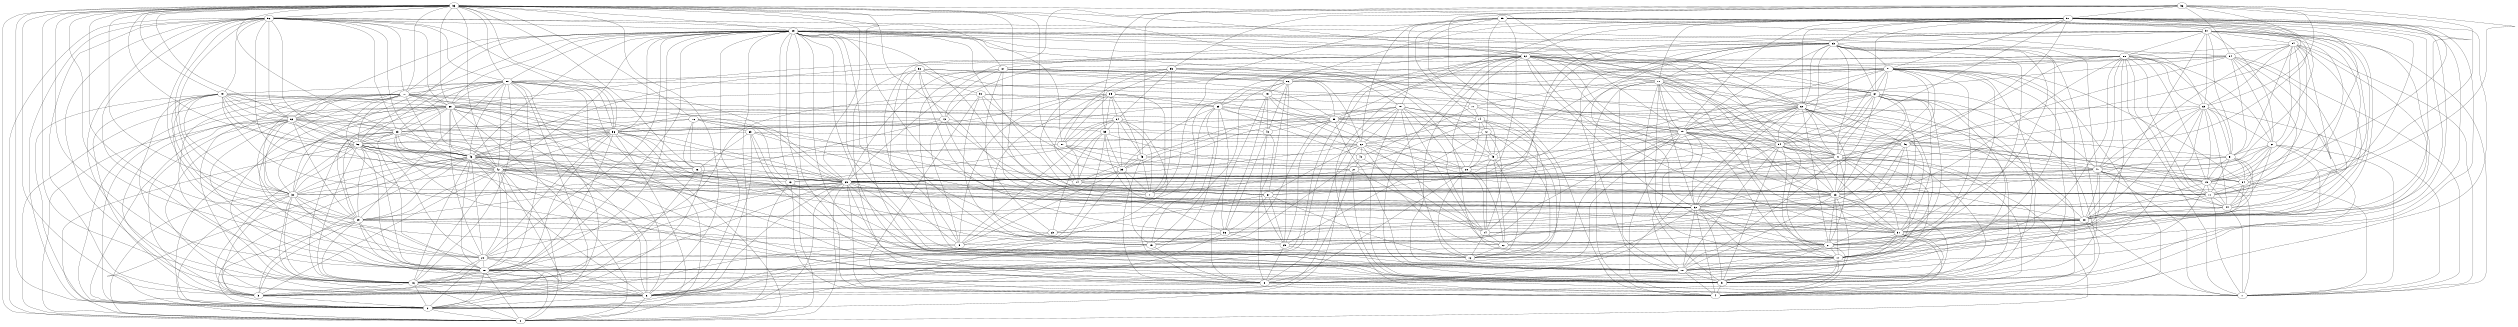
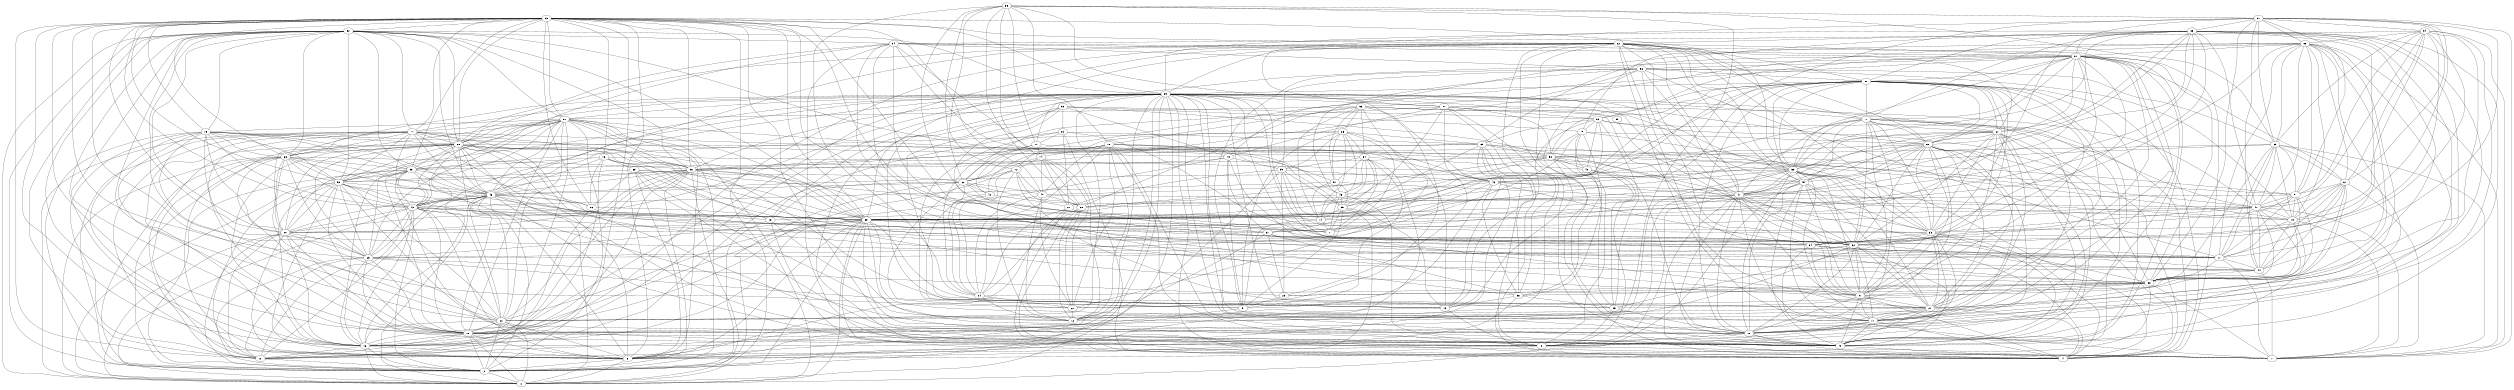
  digraph {
    rankdir=BT
    edge [arrowhead=both]
    0
    2
    6
    16
    18
    20
    30
    39
    42
    43
    52
    54
    56
    66
    68
    70
    80
    89
    92
    93
    3
    13
    29
    35
    53
    62
    79
    27
    38
    63
    15
    36
    59
    64
    65
    17
    82
    90
    88
    32
    55
    72
    21
    41
    60
    67
    71
    83
    91
    87
    84
    57
    76
    81
    73
    95
    8
    9
    26
    75
    78
    45
    58
    85
    74
    99
    51
    40
    44
    47
    61
    69
    94
    97
    86
    48
    98
    46
    37
    96
    31
    33
+   50
    28
    49
    1
    11
    19
    34
    10
    25
    77
    14
    23
    4
    5
    7
    12
    22
    24
    0 -> 2
    0 -> 6
    0 -> 16
    0 -> 18
    0 -> 20
    0 -> 30
    0 -> 39
    0 -> 42
    0 -> 43
    0 -> 52
    0 -> 54
    0 -> 56
    0 -> 66
    0 -> 68
    0 -> 70
    0 -> 80
    0 -> 89
    0 -> 92
    0 -> 93
    2 -> 6
    2 -> 16
    2 -> 18
    2 -> 20
    2 -> 30
    2 -> 39
    2 -> 42
    2 -> 43
    2 -> 56
    2 -> 66
    2 -> 68
    2 -> 70
    2 -> 80
    2 -> 89
    2 -> 92
    2 -> 93
    2 -> 3
    2 -> 13
    2 -> 29
    2 -> 35
    2 -> 53
    2 -> 62
    2 -> 79
    6 -> 16
    6 -> 18
    6 -> 20
    6 -> 30
    6 -> 39
    6 -> 42
    6 -> 43
    6 -> 52
    6 -> 66
    6 -> 68
    6 -> 70
    6 -> 80
    6 -> 89
    6 -> 92
    6 -> 93
    6 -> 27
    6 -> 38
    6 -> 63
    6 -> 15
    6 -> 36
    6 -> 59
    6 -> 64
    6 -> 65
    16 -> 18
    16 -> 20
    16 -> 30
    16 -> 39
    16 -> 42
    16 -> 43
    16 -> 52
    16 -> 56
    16 -> 68
    16 -> 70
    16 -> 80
    16 -> 89
    16 -> 92
    16 -> 93
    16 -> 29
    16 -> 53
    16 -> 79
    16 -> 17
    16 -> 82
    16 -> 90
    18 -> 20
    18 -> 30
    18 -> 39
    18 -> 42
    18 -> 43
    18 -> 52
    18 -> 56
    18 -> 66
    18 -> 70
    18 -> 80
    18 -> 89
    18 -> 92
    18 -> 93
    18 -> 29
    18 -> 53
    18 -> 79
    18 -> 82
    18 -> 88
    18 -> 32
    18 -> 55
    18 -> 72
    20 -> 30
    20 -> 39
    20 -> 42
    20 -> 43
    20 -> 52
    20 -> 56
    20 -> 66
    20 -> 68
+   20 -> 80
    20 -> 89
    20 -> 92
    20 -> 93
    20 -> 88
    20 -> 21
    30 -> 39
    30 -> 42
    30 -> 43
    30 -> 52
    30 -> 56
    30 -> 66
    30 -> 68
    30 -> 70
    30 -> 89
    30 -> 92
    30 -> 93
    30 -> 53
    30 -> 79
    30 -> 88
    39 -> 42
    39 -> 43
    39 -> 52
    39 -> 54
    39 -> 56
    39 -> 66
    39 -> 68
    39 -> 70
    39 -> 80
    39 -> 92
    39 -> 93
    39 -> 82
    39 -> 55
    39 -> 41
    39 -> 60
    39 -> 67
    39 -> 71
    39 -> 83
    39 -> 91
    39 -> 87
    42 -> 43
    42 -> 52
    42 -> 56
    42 -> 66
    42 -> 68
    42 -> 70
    42 -> 80
    42 -> 89
    42 -> 93
    42 -> 53
    42 -> 79
    42 -> 84
    42 -> 57
    43 -> 52
    43 -> 56
    43 -> 66
    43 -> 68
    43 -> 70
    43 -> 80
    43 -> 89
    43 -> 92
    43 -> 53
    43 -> 62
    43 -> 79
    43 -> 82
    43 -> 55
    43 -> 76
    52 -> 56
    52 -> 66
    52 -> 68
    52 -> 70
    52 -> 80
    52 -> 89
    52 -> 92
    52 -> 93
    52 -> 53
    52 -> 79
    52 -> 63
    54 -> 89
    54 -> 82
    54 -> 55
    54 -> 60
    54 -> 67
    54 -> 71
    54 -> 83
    54 -> 91
    54 -> 76
-   54 -> 81
+   96 -> 81
    56 -> 66
    56 -> 68
    56 -> 70
    56 -> 80
    56 -> 89
    56 -> 92
    56 -> 93
    56 -> 65
    56 -> 88
    56 -> 81
    56 -> 73
    66 -> 68
    66 -> 70
    66 -> 80
    66 -> 89
    66 -> 92
    66 -> 93
    66 -> 79
    68 -> 70
    68 -> 80
    68 -> 89
    68 -> 92
    68 -> 93
    68 -> 79
    68 -> 82
    68 -> 84
    70 -> 80
    70 -> 89
    70 -> 92
    70 -> 93
    80 -> 89
    80 -> 92
    80 -> 93
    80 -> 95
    89 -> 92
    89 -> 93
    89 -> 91
    92 -> 93
    3 -> 16
    3 -> 18
    3 -> 30
    3 -> 42
    3 -> 43
    3 -> 52
    3 -> 66
    3 -> 68
    3 -> 80
    3 -> 92
    3 -> 93
    3 -> 29
    3 -> 79
    3 -> 76
    3 -> 8
    3 -> 9
    3 -> 26
    13 -> 52
    13 -> 89
    13 -> 62
    13 -> 64
    13 -> 76
    13 -> 26
    29 -> 30
    29 -> 42
    29 -> 43
    29 -> 52
    29 -> 66
    29 -> 68
    29 -> 80
    29 -> 92
    29 -> 93
    29 -> 53
    29 -> 32
    29 -> 73
    29 -> 75
    35 -> 59
    35 -> 64
    35 -> 65
    35 -> 57
    35 -> 78
    35 -> 45
    35 -> 58
    53 -> 66
    53 -> 68
    53 -> 80
    53 -> 92
    53 -> 93
    53 -> 79
    53 -> 76
    53 -> 58
    53 -> 85
    62 -> 63
    62 -> 72
    62 -> 87
    62 -> 78
    62 -> 85
    62 -> 74
    62 -> 99
    79 -> 80
    79 -> 92
    79 -> 93
    27 -> 59
    27 -> 90
    27 -> 74
    27 -> 51
    27 -> 40
    38 -> 56
    38 -> 65
    38 -> 81
    38 -> 73
    38 -> 95
    38 -> 51
    38 -> 44
    38 -> 47
    38 -> 61
    38 -> 69
    38 -> 94
    38 -> 97
    38 -> 86
    63 -> 76
    15 -> 56
    15 -> 35
    15 -> 36
    15 -> 65
    15 -> 90
    15 -> 58
    15 -> 85
    15 -> 40
    15 -> 86
    36 -> 38
    36 -> 65
    36 -> 87
    36 -> 75
    36 -> 48
    36 -> 98
    36 -> 46
    36 -> 37
    59 -> 64
    59 -> 73
    59 -> 85
    59 -> 96
    64 -> 70
    64 -> 95
    64 -> 85
    65 -> 90
    65 -> 81
    65 -> 85
    65 -> 86
    17 -> 39
    17 -> 54
    17 -> 89
    17 -> 82
    17 -> 32
    17 -> 55
    17 -> 21
    17 -> 41
    17 -> 60
    17 -> 71
    17 -> 83
    17 -> 91
    17 -> 81
    17 -> 94
    17 -> 31
    17 -> 33
    82 -> 89
    82 -> 93
    82 -> 83
    82 -> 91
    90 -> 98
    88 -> 94
    88 -> 97
    32 -> 39
    32 -> 43
    32 -> 54
    32 -> 68
    32 -> 89
    32 -> 93
    32 -> 55
    32 -> 41
    32 -> 60
    32 -> 67
    32 -> 71
    32 -> 83
    32 -> 91
    32 -> 81
    32 -> 33
+   32 -> 50
    55 -> 68
    55 -> 89
    55 -> 93
    55 -> 82
    55 -> 60
    55 -> 67
    55 -> 71
    55 -> 83
    55 -> 91
    55 -> 81
    72 -> 78
    72 -> 74
    72 -> 99
    21 -> 39
    21 -> 54
    21 -> 89
    21 -> 82
    21 -> 32
    21 -> 55
    21 -> 41
    21 -> 60
    21 -> 67
    21 -> 83
    21 -> 91
    21 -> 81
    21 -> 47
    21 -> 31
    21 -> 33
    41 -> 54
    41 -> 89
    41 -> 82
    41 -> 55
    41 -> 60
    41 -> 67
    41 -> 71
    41 -> 83
    41 -> 81
    41 -> 58
    41 -> 46
    41 -> 96
    60 -> 89
    60 -> 82
    60 -> 67
    60 -> 71
    60 -> 83
    60 -> 91
    60 -> 81
    60 -> 75
    67 -> 89
    67 -> 82
    67 -> 71
    67 -> 83
    67 -> 91
    67 -> 81
    71 -> 89
    71 -> 82
    71 -> 83
    71 -> 91
    71 -> 81
    83 -> 89
    83 -> 91
    83 -> 97
    91 -> 96
    87 -> 89
    87 -> 97
    84 -> 92
    84 -> 94
    84 -> 96
    57 -> 92
    57 -> 64
    57 -> 95
    57 -> 85
    76 -> 93
    81 -> 82
    81 -> 88
    81 -> 83
    81 -> 91
    81 -> 84
    73 -> 79
    73 -> 88
    73 -> 87
    73 -> 98
    95 -> 96
    8 -> 29
    8 -> 53
    8 -> 15
    8 -> 65
    8 -> 41
    8 -> 60
    8 -> 75
    8 -> 78
    8 -> 45
    8 -> 69
    8 -> 48
    8 -> 98
    8 -> 28
    8 -> 19
    8 -> 10
    8 -> 25
    9 -> 29
    9 -> 35
    9 -> 64
    9 -> 73
    9 -> 85
    9 -> 98
    9 -> 46
    9 -> 96
    9 -> 14
    9 -> 23
    26 -> 43
    26 -> 93
    26 -> 53
    26 -> 63
    26 -> 76
    75 -> 83
    75 -> 86
    75 -> 98
    78 -> 95
    78 -> 99
    45 -> 64
    45 -> 57
    45 -> 78
    45 -> 85
    45 -> 46
    45 -> 96
    58 -> 65
    58 -> 60
    58 -> 91
    58 -> 87
    58 -> 75
    58 -> 78
    58 -> 69
    58 -> 98
    85 -> 95
    74 -> 78
    74 -> 99
    74 -> 77
    51 -> 88
    51 -> 84
    51 -> 61
    51 -> 69
    51 -> 94
    51 -> 97
    51 -> 77
    40 -> 62
    40 -> 65
    40 -> 77
    44 -> 70
    44 -> 89
    44 -> 88
    44 -> 84
    44 -> 51
    44 -> 47
    44 -> 61
    44 -> 69
    44 -> 97
    44 -> 11
    47 -> 65
    47 -> 88
    47 -> 83
    47 -> 87
    47 -> 51
    47 -> 61
    47 -> 69
    47 -> 94
    47 -> 86
    47 -> 49
    61 -> 88
    61 -> 84
    61 -> 69
    61 -> 94
    61 -> 97
    69 -> 88
    69 -> 99
    69 -> 94
    69 -> 97
    69 -> 96
    94 -> 97
    97 -> 99
    86 -> 88
    86 -> 91
    86 -> 87
    86 -> 98
    48 -> 64
    48 -> 75
    48 -> 58
    48 -> 86
    46 -> 80
    46 -> 59
    46 -> 91
    46 -> 84
    46 -> 95
    46 -> 69
    37 -> 39
    37 -> 42
    37 -> 62
    37 -> 73
    37 -> 47
    37 -> 97
    37 -> 86
    31 -> 54
    31 -> 38
    31 -> 63
    31 -> 59
    31 -> 82
    31 -> 32
    31 -> 55
    31 -> 41
    31 -> 60
    31 -> 67
    31 -> 71
    31 -> 83
    31 -> 91
    31 -> 84
    31 -> 33
    31 -> 34
    33 -> 39
    33 -> 54
    33 -> 89
    33 -> 82
    33 -> 55
    33 -> 41
    33 -> 60
    33 -> 67
    33 -> 71
    33 -> 91
    33 -> 81
    33 -> 75
    33 -> 47
    33 -> 61
+   50 -> 95
    28 -> 62
    28 -> 72
    28 -> 41
    28 -> 95
    28 -> 45
    28 -> 58
    28 -> 74
    28 -> 99
    28 -> 49
    49 -> 93
    49 -> 62
    49 -> 72
    49 -> 78
    49 -> 74
    49 -> 97
    1 -> 43
    1 -> 27
    1 -> 38
    1 -> 88
    1 -> 84
    1 -> 8
    1 -> 44
    1 -> 47
    1 -> 61
    1 -> 69
    1 -> 94
    1 -> 97
    1 -> 11
    1 -> 19
    1 -> 34
    11 -> 70
    11 -> 79
    11 -> 38
    11 -> 90
    11 -> 88
    11 -> 84
    11 -> 76
    11 -> 51
    11 -> 47
    11 -> 69
    11 -> 94
    11 -> 97
    11 -> 96
    11 -> 19
    11 -> 34
    19 -> 38
    19 -> 88
    19 -> 57
    19 -> 58
    19 -> 51
    19 -> 44
    19 -> 47
    19 -> 61
    19 -> 69
    19 -> 94
    19 -> 97
    19 -> 46
    19 -> 96
    34 -> 42
    34 -> 93
    34 -> 81
    34 -> 51
    34 -> 44
    34 -> 61
    34 -> 94
    34 -> 46
    34 -> 96
    10 -> 39
    10 -> 52
    10 -> 54
    10 -> 89
    10 -> 53
    10 -> 17
    10 -> 82
    10 -> 32
    10 -> 55
    10 -> 21
    10 -> 41
    10 -> 67
    10 -> 71
    10 -> 83
    10 -> 91
    10 -> 81
    10 -> 58
    10 -> 31
    10 -> 33
    10 -> 25
    25 -> 36
    25 -> 72
    25 -> 60
    25 -> 58
    25 -> 86
    25 -> 48
    25 -> 98
-   25 -> 37
+   34 -> 37
    25 -> 33
    77 -> 90
    77 -> 81
    77 -> 99
    14 -> 35
    14 -> 63
    14 -> 59
    14 -> 91
    14 -> 57
    14 -> 95
    14 -> 45
    14 -> 85
    14 -> 47
    23 -> 29
    23 -> 38
    23 -> 59
    23 -> 88
    23 -> 87
    23 -> 37
    4 -> 39
    4 -> 89
    4 -> 13
    4 -> 17
    4 -> 82
    4 -> 90
    4 -> 32
    4 -> 55
    4 -> 21
    4 -> 41
    4 -> 60
    4 -> 67
    4 -> 71
    4 -> 91
    4 -> 81
    4 -> 96
    4 -> 31
    4 -> 33
    4 -> 10
    4 -> 5
    5 -> 18
    5 -> 39
    5 -> 43
    5 -> 54
    5 -> 68
    5 -> 89
    5 -> 93
    5 -> 63
    5 -> 17
    5 -> 82
    5 -> 32
    5 -> 21
    5 -> 41
    5 -> 60
    5 -> 67
    5 -> 71
    5 -> 83
    5 -> 91
    5 -> 81
    5 -> 78
    5 -> 61
    5 -> 31
    5 -> 33
    5 -> 10
    7 -> 42
    7 -> 93
    7 -> 35
    7 -> 27
    7 -> 64
    7 -> 95
    7 -> 45
    7 -> 85
    7 -> 99
    7 -> 14
    12 -> 13
    12 -> 63
    12 -> 55
    12 -> 72
    12 -> 67
    12 -> 87
    12 -> 78
    12 -> 74
    12 -> 99
    12 -> 37
    12 -> 28
    12 -> 49
    12 -> 22
    12 -> 24
    22 -> 62
    22 -> 79
    22 -> 38
    22 -> 78
    22 -> 74
    22 -> 99
    22 -> 46
    22 -> 28
    22 -> 49
    22 -> 24
    24 -> 62
    24 -> 27
    24 -> 38
    24 -> 72
    24 -> 78
    24 -> 99
    24 -> 40
    24 -> 28
    24 -> 49
    24 -> 77
  }
